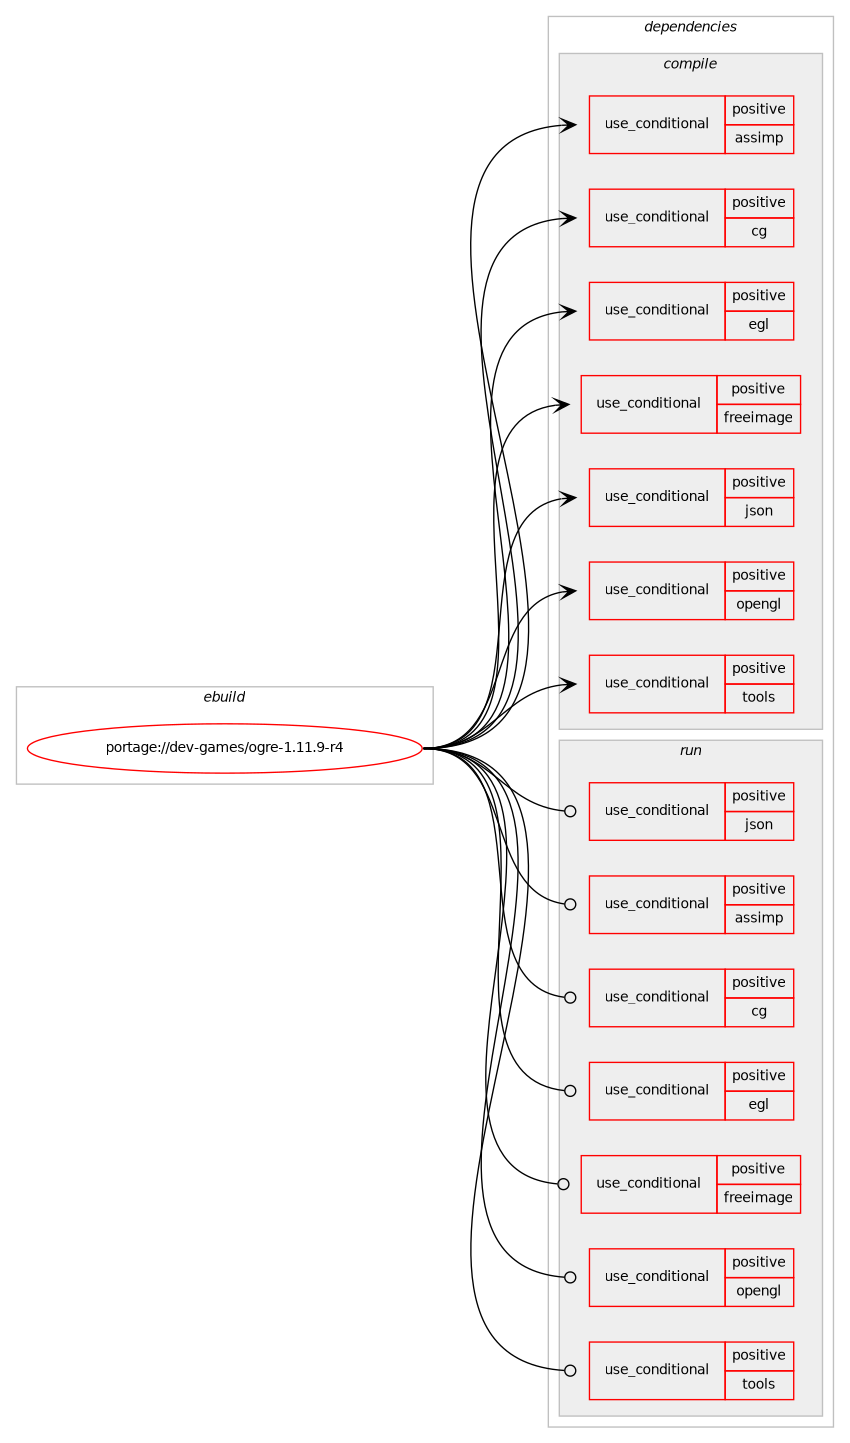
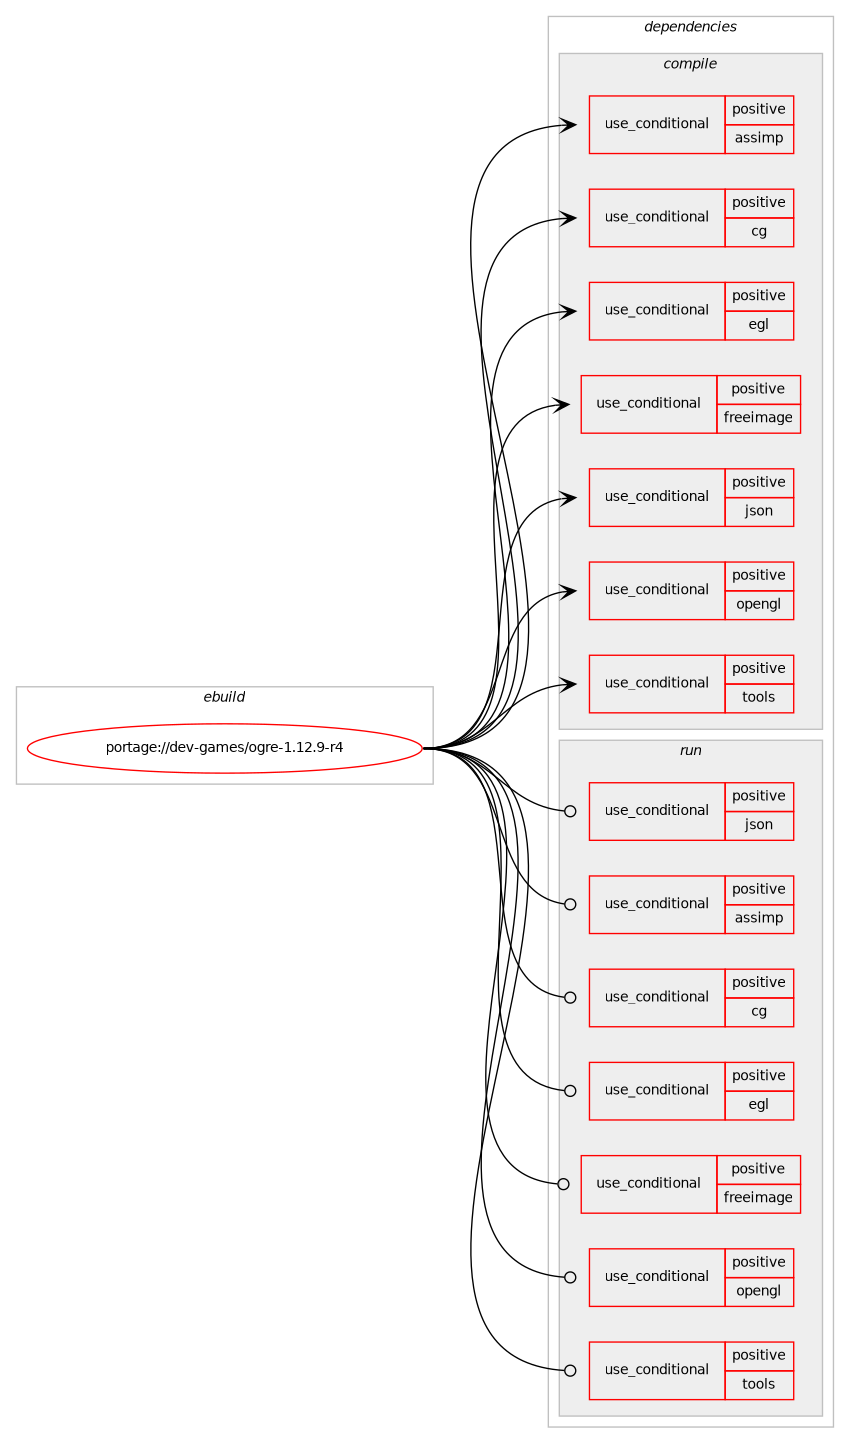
  digraph {
    compound=true
    concentrate=true
    fontname=Helvetica
    fontsize=10
    newrank=true
    rankdir=LR
    ranksep=1.5
    node [color=red fontname=Helvetica fontsize=10 shape=none]
    edge [arrowhead=vee headport=w style=solid tailport=e weight=20]
-   n1 [label="portage://dev-games/ogre-1.11.9-r4" width=4 shape=""]
+   n1 [label="portage://dev-games/ogre-1.12.9-r4" width=4 shape=""]
    n2 [label=<<TABLE BORDER="0" CELLBORDER="1" CELLSPACING="0" CELLPADDING="4"><TR><TD ROWSPAN="3" CELLPADDING="10">use_conditional</TD></TR><TR><TD>positive</TD></TR><TR><TD>assimp</TD></TR></TABLE>>]
    n3 [label=<<TABLE BORDER="0" CELLBORDER="1" CELLSPACING="0" CELLPADDING="4"><TR><TD ROWSPAN="3" CELLPADDING="10">use_conditional</TD></TR><TR><TD>positive</TD></TR><TR><TD>cg</TD></TR></TABLE>>]
    n4 [label=<<TABLE BORDER="0" CELLBORDER="1" CELLSPACING="0" CELLPADDING="4"><TR><TD ROWSPAN="3" CELLPADDING="10">use_conditional</TD></TR><TR><TD>positive</TD></TR><TR><TD>egl</TD></TR></TABLE>>]
    n5 [label=<<TABLE BORDER="0" CELLBORDER="1" CELLSPACING="0" CELLPADDING="4"><TR><TD ROWSPAN="3" CELLPADDING="10">use_conditional</TD></TR><TR><TD>positive</TD></TR><TR><TD>freeimage</TD></TR></TABLE>>]
    n6 [label=<<TABLE BORDER="0" CELLBORDER="1" CELLSPACING="0" CELLPADDING="4"><TR><TD ROWSPAN="3" CELLPADDING="10">use_conditional</TD></TR><TR><TD>positive</TD></TR><TR><TD>json</TD></TR></TABLE>>]
    n7 [label=<<TABLE BORDER="0" CELLBORDER="1" CELLSPACING="0" CELLPADDING="4"><TR><TD ROWSPAN="3" CELLPADDING="10">use_conditional</TD></TR><TR><TD>positive</TD></TR><TR><TD>opengl</TD></TR></TABLE>>]
    n8 [label=<<TABLE BORDER="0" CELLBORDER="1" CELLSPACING="0" CELLPADDING="4"><TR><TD ROWSPAN="3" CELLPADDING="10">use_conditional</TD></TR><TR><TD>positive</TD></TR><TR><TD>tools</TD></TR></TABLE>>]
    n9 [label=<<TABLE BORDER="0" CELLBORDER="1" CELLSPACING="0" CELLPADDING="4"><TR><TD ROWSPAN="3" CELLPADDING="10">use_conditional</TD></TR><TR><TD>positive</TD></TR><TR><TD>json</TD></TR></TABLE>>]
    n10 [label=<<TABLE BORDER="0" CELLBORDER="1" CELLSPACING="0" CELLPADDING="4"><TR><TD ROWSPAN="3" CELLPADDING="10">use_conditional</TD></TR><TR><TD>positive</TD></TR><TR><TD>assimp</TD></TR></TABLE>>]
    n11 [label=<<TABLE BORDER="0" CELLBORDER="1" CELLSPACING="0" CELLPADDING="4"><TR><TD ROWSPAN="3" CELLPADDING="10">use_conditional</TD></TR><TR><TD>positive</TD></TR><TR><TD>cg</TD></TR></TABLE>>]
    n12 [label=<<TABLE BORDER="0" CELLBORDER="1" CELLSPACING="0" CELLPADDING="4"><TR><TD ROWSPAN="3" CELLPADDING="10">use_conditional</TD></TR><TR><TD>positive</TD></TR><TR><TD>egl</TD></TR></TABLE>>]
    n13 [label=<<TABLE BORDER="0" CELLBORDER="1" CELLSPACING="0" CELLPADDING="4"><TR><TD ROWSPAN="3" CELLPADDING="10">use_conditional</TD></TR><TR><TD>positive</TD></TR><TR><TD>freeimage</TD></TR></TABLE>>]
    n14 [label=<<TABLE BORDER="0" CELLBORDER="1" CELLSPACING="0" CELLPADDING="4"><TR><TD ROWSPAN="3" CELLPADDING="10">use_conditional</TD></TR><TR><TD>positive</TD></TR><TR><TD>opengl</TD></TR></TABLE>>]
    n15 [label=<<TABLE BORDER="0" CELLBORDER="1" CELLSPACING="0" CELLPADDING="4"><TR><TD ROWSPAN="3" CELLPADDING="10">use_conditional</TD></TR><TR><TD>positive</TD></TR><TR><TD>tools</TD></TR></TABLE>>]
    subgraph cluster_1 {
      color=gray
      label=<<i>ebuild</i>>
      rank=same
      n1
    }
    subgraph cluster_2 {
      color=gray
      label=<<i>dependencies</i>>
      subgraph cluster_3 {
        color=gray
        fillcolor="#eeeeee"
        label=<<i>compile</i>>
        style=filled
        subgraph sub_4 {
          color=gray
          fillcolor="#eeeeee"
          label=<<i>compile</i>>
          style=filled
          n2
        }
        subgraph sub_5 {
          color=gray
          fillcolor="#eeeeee"
          label=<<i>compile</i>>
          style=filled
          n3
        }
        subgraph sub_6 {
          color=gray
          fillcolor="#eeeeee"
          label=<<i>compile</i>>
          style=filled
          n4
        }
        subgraph sub_7 {
          color=gray
          fillcolor="#eeeeee"
          label=<<i>compile</i>>
          style=filled
          n5
        }
        subgraph sub_8 {
          color=gray
          fillcolor="#eeeeee"
          label=<<i>compile</i>>
          style=filled
          n6
        }
        subgraph sub_9 {
          color=gray
          fillcolor="#eeeeee"
          label=<<i>compile</i>>
          style=filled
          n7
        }
        subgraph sub_10 {
          color=gray
          fillcolor="#eeeeee"
          label=<<i>compile</i>>
          style=filled
          n8
        }
      }
      subgraph cluster_11 {
        color=gray
        fillcolor="#eeeeee"
        label=<<i>compile and run</i>>
        style=filled
      }
      subgraph cluster_12 {
        color=gray
        fillcolor="#eeeeee"
        label=<<i>run</i>>
        style=filled
        subgraph sub_13 {
          color=gray
          fillcolor="#eeeeee"
          label=<<i>run</i>>
          style=filled
          n9
        }
        subgraph sub_14 {
          color=gray
          fillcolor="#eeeeee"
          label=<<i>run</i>>
          style=filled
          n10
        }
        subgraph sub_15 {
          color=gray
          fillcolor="#eeeeee"
          label=<<i>run</i>>
          style=filled
          n11
        }
        subgraph sub_16 {
          color=gray
          fillcolor="#eeeeee"
          label=<<i>run</i>>
          style=filled
          n12
        }
        subgraph sub_17 {
          color=gray
          fillcolor="#eeeeee"
          label=<<i>run</i>>
          style=filled
          n13
        }
        subgraph sub_18 {
          color=gray
          fillcolor="#eeeeee"
          label=<<i>run</i>>
          style=filled
          n14
        }
        subgraph sub_19 {
          color=gray
          fillcolor="#eeeeee"
          label=<<i>run</i>>
          style=filled
          n15
        }
      }
    }
    subgraph cluster_20 {
      color=gray
      label=<<i>candidates</i>>
      rank=same
    }
    n1 -> n2
    n1 -> n3
    n1 -> n4
    n1 -> n5
    n1 -> n6
    n1 -> n7
    n1 -> n8
    n1 -> n9 [arrowhead=odot]
    n1 -> n10 [arrowhead=odot]
    n1 -> n11 [arrowhead=odot]
    n1 -> n12 [arrowhead=odot]
    n1 -> n13 [arrowhead=odot]
    n1 -> n14 [arrowhead=odot]
    n1 -> n15 [arrowhead=odot]
  }
